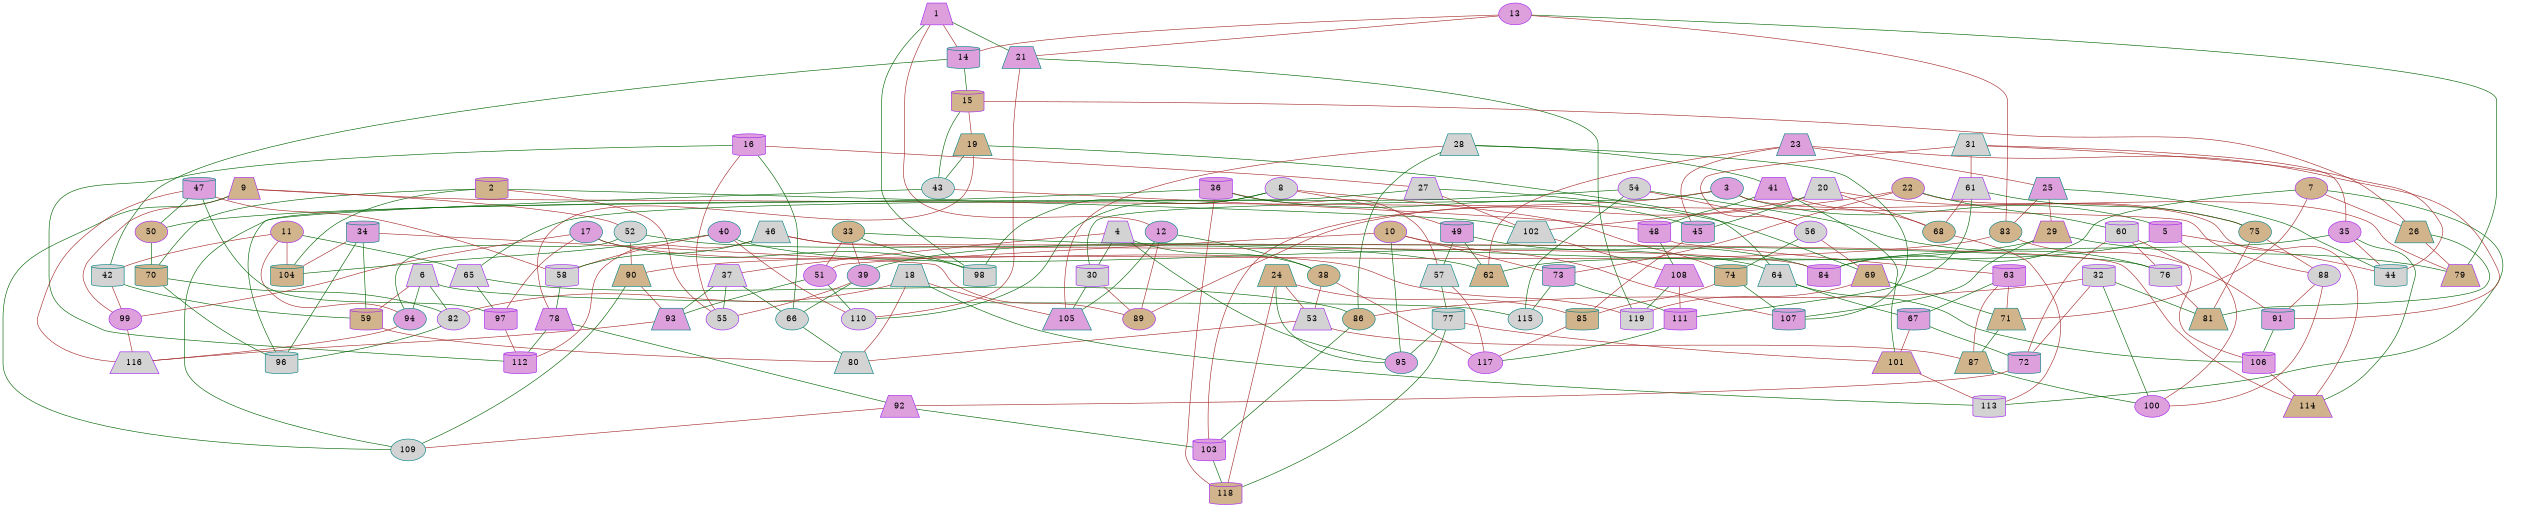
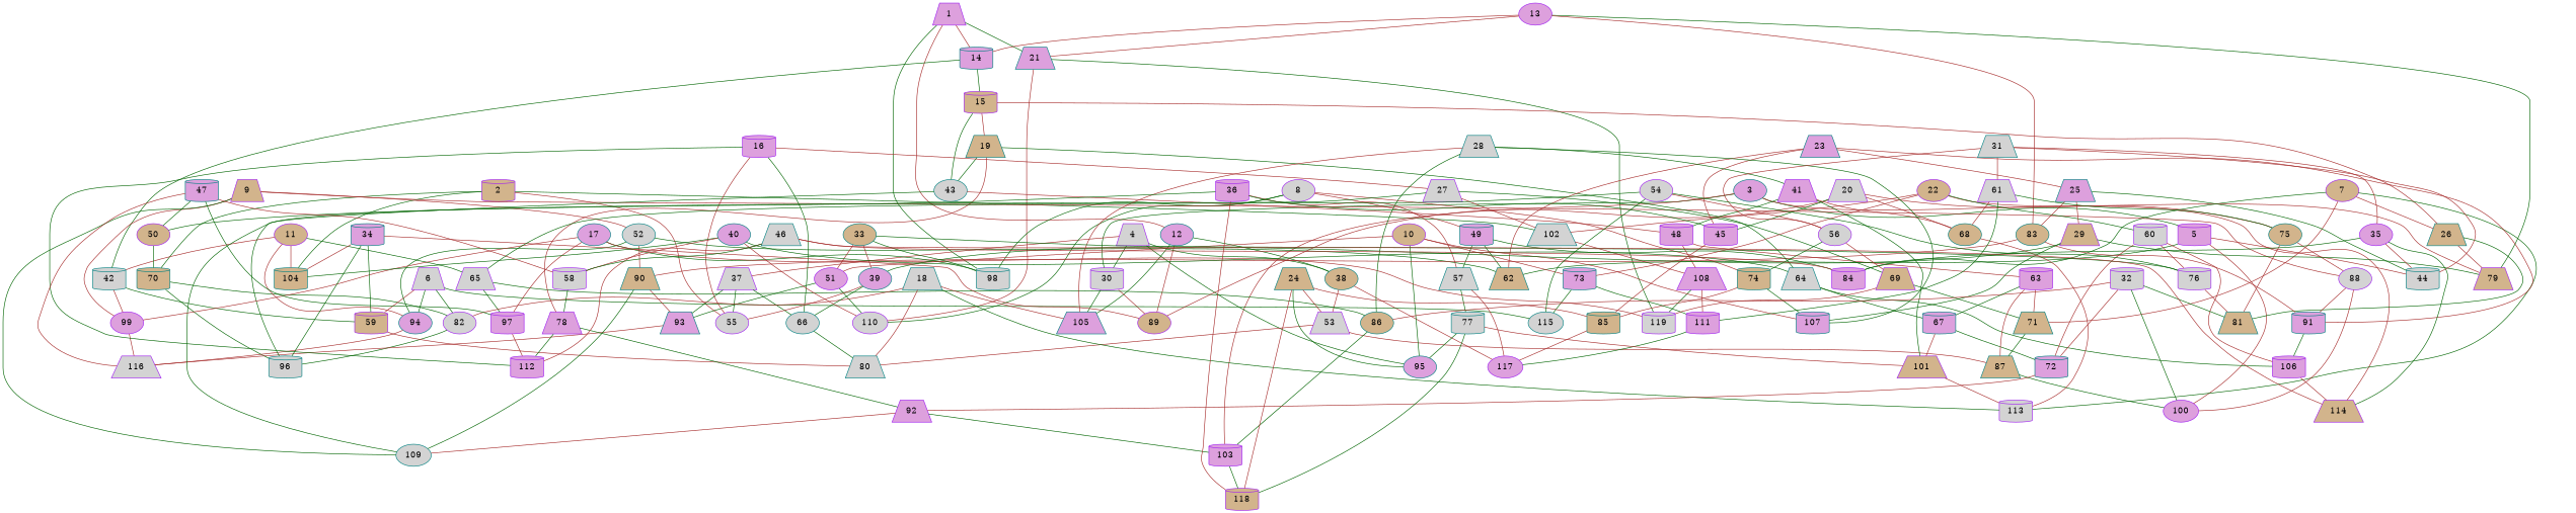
  graph {
    node [color=purple fillcolor=plum shape=trapezium style=filled]
    edge [color=brown]
    12 [color=teal shape=ellipse]
    1
    14 [color=teal shape=cylinder]
    21 [color=teal]
    98 [color=teal fillcolor=lightgrey shape=cylinder]
    38 [color=teal fillcolor=tan shape=ellipse]
    89 [fillcolor=tan shape=ellipse]
    105 [color=teal]
    42 [color=teal fillcolor=lightgrey shape=cylinder]
    15 [fillcolor=tan shape=cylinder]
    110 [fillcolor=lightgrey shape=ellipse]
    119 [fillcolor=lightgrey shape=cylinder]
    2 [fillcolor=tan shape=cylinder]
    55 [fillcolor=lightgrey shape=ellipse]
    70 [color=teal fillcolor=tan shape=cylinder]
    102 [color=teal fillcolor=lightgrey]
    104 [color=teal fillcolor=tan shape=cylinder]
    82 [fillcolor=lightgrey shape=ellipse]
    96 [color=teal fillcolor=lightgrey shape=cylinder]
    108
    3 [color=teal shape=ellipse]
    5 [shape=cylinder]
    30 [fillcolor=lightgrey shape=cylinder]
    103 [shape=cylinder]
    114 [fillcolor=tan]
    44 [color=teal fillcolor=lightgrey shape=cylinder]
    62 [color=teal fillcolor=tan]
    100 [shape=ellipse]
    118 [fillcolor=tan shape=cylinder]
    4 [fillcolor=lightgrey]
    37 [fillcolor=lightgrey]
    95 [color=teal shape=ellipse]
    66 [color=teal fillcolor=lightgrey shape=ellipse]
    93 [color=teal]
    53 [fillcolor=lightgrey]
    117 [shape=ellipse]
    6 [fillcolor=lightgrey]
    59 [fillcolor=tan shape=cylinder]
    94 [color=teal shape=ellipse]
    115 [color=teal fillcolor=lightgrey shape=ellipse]
    80 [color=teal fillcolor=lightgrey]
    116 [fillcolor=lightgrey]
    7 [fillcolor=tan shape=ellipse]
    26 [color=teal fillcolor=tan]
    71 [color=teal fillcolor=tan]
    84 [shape=cylinder]
    113 [fillcolor=lightgrey shape=cylinder]
    79 [fillcolor=tan]
    81 [color=teal fillcolor=tan]
    87 [color=teal fillcolor=tan]
    8 [fillcolor=lightgrey shape=ellipse]
    49 [color=teal shape=cylinder]
    74 [color=teal fillcolor=tan shape=cylinder]
    57 [color=teal fillcolor=lightgrey]
    107 [color=teal shape=cylinder]
    85 [color=teal fillcolor=tan shape=cylinder]
    9 [fillcolor=tan]
    52 [color=teal fillcolor=lightgrey shape=ellipse]
    88 [fillcolor=lightgrey shape=ellipse]
    99 [shape=ellipse]
    109 [color=teal fillcolor=lightgrey shape=ellipse]
    90 [color=teal fillcolor=tan]
    91 [color=teal shape=cylinder]
    10 [fillcolor=tan shape=ellipse]
    51 [shape=ellipse]
    73 [color=teal shape=cylinder]
    111 [shape=cylinder]
    11 [fillcolor=tan shape=ellipse]
    65 [fillcolor=lightgrey]
    97 [shape=cylinder]
    86 [color=teal fillcolor=tan shape=ellipse]
    13 [shape=ellipse]
    83 [color=teal fillcolor=tan shape=ellipse]
    19 [color=teal fillcolor=tan]
    43 [color=teal fillcolor=lightgrey shape=ellipse]
    64 [color=teal fillcolor=lightgrey]
    78
    48 [shape=cylinder]
    16 [shape=cylinder]
    27 [fillcolor=lightgrey]
    112 [shape=cylinder]
    69 [fillcolor=tan]
    17 [color=teal shape=ellipse]
    18 [color=teal fillcolor=lightgrey]
    106 [shape=cylinder]
    67 [color=teal shape=cylinder]
    92
    20 [fillcolor=lightgrey]
-   45 [color=teal shape=cylinder]
+   45 [shape=cylinder]
    68 [color=teal fillcolor=tan shape=ellipse]
    75 [color=teal fillcolor=tan shape=ellipse]
    22 [fillcolor=tan shape=ellipse]
    60 [fillcolor=lightgrey shape=cylinder]
    72 [color=teal shape=cylinder]
    76 [fillcolor=lightgrey shape=cylinder]
    23 [color=teal]
    25 [color=teal]
    29 [fillcolor=tan]
    24 [color=teal fillcolor=tan]
    39 [color=teal shape=ellipse]
    28 [color=teal fillcolor=lightgrey]
    41
    101 [fillcolor=tan]
    31 [color=teal fillcolor=lightgrey]
    35 [shape=ellipse]
    56 [fillcolor=lightgrey shape=ellipse]
    61 [fillcolor=lightgrey]
    32 [fillcolor=lightgrey shape=cylinder]
    33 [color=teal fillcolor=tan shape=ellipse]
    34 [color=teal shape=cylinder]
    36 [shape=cylinder]
    50 [fillcolor=tan shape=ellipse]
    77 [color=teal fillcolor=lightgrey shape=cylinder]
    40 [color=teal shape=ellipse]
    58 [fillcolor=lightgrey shape=cylinder]
    63 [shape=cylinder]
    46 [color=teal fillcolor=lightgrey]
    47 [color=teal shape=cylinder]
    54 [fillcolor=lightgrey shape=ellipse]
    12 -- 38 [color=darkgreen]
    12 -- 89
    12 -- 105 [color=darkgreen]
    1 -- 12
    1 -- 14
    1 -- 21 [color=darkgreen]
    1 -- 98 [color=darkgreen]
    14 -- 42 [color=darkgreen]
    14 -- 15 [color=darkgreen]
    21 -- 110
    21 -- 119 [color=darkgreen]
    38 -- 53
    38 -- 117
    42 -- 59 [color=darkgreen]
    42 -- 99
    15 -- 26
    15 -- 19
    15 -- 43 [color=darkgreen]
    2 -- 55
    2 -- 70 [color=darkgreen]
    2 -- 102 [color=darkgreen]
    2 -- 104 [color=darkgreen]
    70 -- 82 [color=darkgreen]
    70 -- 96 [color=darkgreen]
    102 -- 108
    82 -- 96 [color=darkgreen]
    108 -- 119 [color=darkgreen]
    108 -- 111
    3 -- 5 [color=darkgreen]
    3 -- 30 [color=darkgreen]
    3 -- 103
    3 -- 114
    5 -- 44
    5 -- 62 [color=darkgreen]
    5 -- 100
    30 -- 89
    30 -- 105 [color=darkgreen]
    103 -- 118 [color=darkgreen]
    4 -- 38 [color=darkgreen]
    4 -- 30 [color=darkgreen]
    4 -- 37
    4 -- 95 [color=darkgreen]
    37 -- 55 [color=darkgreen]
    37 -- 66 [color=darkgreen]
    37 -- 93 [color=darkgreen]
    66 -- 80 [color=darkgreen]
    93 -- 116
    53 -- 80
    53 -- 87
    6 -- 82 [color=darkgreen]
    6 -- 59
    6 -- 94 [color=darkgreen]
    6 -- 115 [color=darkgreen]
    59 -- 80
    94 -- 116
    7 -- 26
    7 -- 71
    7 -- 84 [color=darkgreen]
    7 -- 113 [color=darkgreen]
    26 -- 79
    26 -- 81 [color=darkgreen]
    71 -- 87 [color=darkgreen]
    87 -- 100 [color=darkgreen]
    8 -- 98 [color=darkgreen]
    8 -- 110 [color=darkgreen]
    8 -- 49
    8 -- 74
    49 -- 62 [color=darkgreen]
    49 -- 84 [color=darkgreen]
    49 -- 57 [color=darkgreen]
    74 -- 107 [color=darkgreen]
    74 -- 85
    57 -- 117
    57 -- 77 [color=darkgreen]
    85 -- 117
    9 -- 52
    9 -- 88
    9 -- 99
    9 -- 109 [color=darkgreen]
    52 -- 62 [color=darkgreen]
    52 -- 94 [color=darkgreen]
    52 -- 90
    88 -- 100
    88 -- 91
    99 -- 116
    90 -- 93
    90 -- 109 [color=darkgreen]
    91 -- 106 [color=darkgreen]
    10 -- 95 [color=darkgreen]
    10 -- 107
    10 -- 51
    10 -- 73
    51 -- 110 [color=darkgreen]
    51 -- 93 [color=darkgreen]
    73 -- 115 [color=darkgreen]
    73 -- 111 [color=darkgreen]
    111 -- 117 [color=darkgreen]
    11 -- 42
    11 -- 104
    11 -- 94
    11 -- 65 [color=darkgreen]
    65 -- 97 [color=darkgreen]
    65 -- 86 [color=darkgreen]
    97 -- 112
    86 -- 103 [color=darkgreen]
    13 -- 14
    13 -- 21
    13 -- 79 [color=darkgreen]
    13 -- 83
    83 -- 90
    83 -- 91
    19 -- 43 [color=darkgreen]
    19 -- 64 [color=darkgreen]
    19 -- 78
    43 -- 96 [color=darkgreen]
    43 -- 48
    64 -- 106 [color=darkgreen]
    64 -- 67 [color=darkgreen]
    78 -- 112 [color=darkgreen]
    78 -- 92 [color=darkgreen]
-   48 -- 108 [color=darkgreen]
+   48 -- 108
    48 -- 63
    16 -- 55
    16 -- 66 [color=darkgreen]
    16 -- 27
    16 -- 112 [color=darkgreen]
    27 -- 102
    27 -- 109 [color=darkgreen]
    27 -- 69 [color=darkgreen]
    69 -- 119
    69 -- 71 [color=darkgreen]
    17 -- 98 [color=darkgreen]
    17 -- 119
    17 -- 99
    17 -- 97
    18 -- 105
    18 -- 82
    18 -- 80
    18 -- 113 [color=darkgreen]
    106 -- 114
    67 -- 72 [color=darkgreen]
    67 -- 101
    92 -- 103 [color=darkgreen]
    92 -- 109
    20 -- 89
    20 -- 45 [color=darkgreen]
    20 -- 68
    20 -- 75
    45 -- 85
    68 -- 113
    75 -- 81
    75 -- 88
    22 -- 102
    22 -- 79
    22 -- 73
    22 -- 60 [color=darkgreen]
    60 -- 106
    60 -- 72
    60 -- 76
    72 -- 92
    76 -- 81
    23 -- 62
    23 -- 91
    23 -- 45
    23 -- 25
    25 -- 44 [color=darkgreen]
    25 -- 83
    25 -- 29
    29 -- 79 [color=darkgreen]
    29 -- 107 [color=darkgreen]
    29 -- 39 [color=darkgreen]
    24 -- 118
    24 -- 95 [color=darkgreen]
    24 -- 53
    24 -- 85
    39 -- 55
    39 -- 66 [color=darkgreen]
    28 -- 105
    28 -- 107 [color=darkgreen]
    28 -- 86 [color=darkgreen]
    28 -- 41 [color=darkgreen]
    41 -- 48 [color=darkgreen]
    41 -- 68
    41 -- 101 [color=darkgreen]
    101 -- 113
    31 -- 44
    31 -- 35
    31 -- 56
    31 -- 61
    35 -- 114 [color=darkgreen]
    35 -- 44
    35 -- 84 [color=darkgreen]
    56 -- 74 [color=darkgreen]
    56 -- 69
    61 -- 111 [color=darkgreen]
    61 -- 68
    61 -- 75 [color=darkgreen]
    32 -- 100 [color=darkgreen]
    32 -- 81 [color=darkgreen]
    32 -- 86
    32 -- 72
    33 -- 98 [color=darkgreen]
    33 -- 51
    33 -- 76 [color=darkgreen]
    33 -- 39
    34 -- 89
    34 -- 104
    34 -- 96 [color=darkgreen]
    34 -- 59 [color=darkgreen]
    36 -- 118
    36 -- 57
    36 -- 45 [color=darkgreen]
    36 -- 50 [color=darkgreen]
    50 -- 70 [color=darkgreen]
    77 -- 118 [color=darkgreen]
    77 -- 95 [color=darkgreen]
    77 -- 101
    40 -- 110
    40 -- 104 [color=darkgreen]
    40 -- 64 [color=darkgreen]
    40 -- 58
    58 -- 78 [color=darkgreen]
    63 -- 71
    63 -- 87
    63 -- 67 [color=darkgreen]
    46 -- 114
    46 -- 84
    46 -- 112
    46 -- 58 [color=darkgreen]
    47 -- 116
    47 -- 97 [color=darkgreen]
    47 -- 50 [color=darkgreen]
    47 -- 58
    54 -- 115 [color=darkgreen]
    54 -- 65 [color=darkgreen]
    54 -- 76 [color=darkgreen]
    54 -- 56
  }
